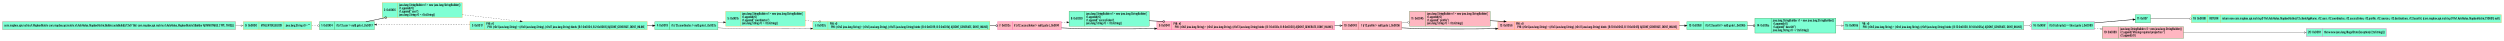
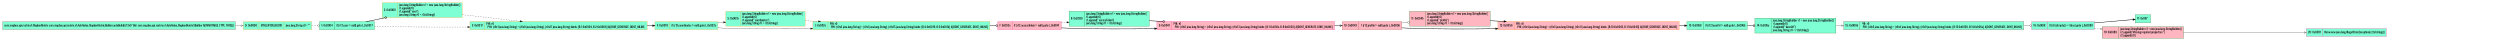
  digraph {
    fontname=Oswald
    rankdir=LR
    node [color=darkgreen fillcolor=aquamarine fontname=Oswald shape=record style=filled]
    edge [arrowhead=normal fontname=Oswald style=bold]
    n1 [color=darkorange label="{0\:\ 0x0000|MTH_ENTER_BLOCK\l|java.lang.String r0 = \"\"\l}"]
    n2 [label="{1\:\ 0x0004|if (r12.user != null) goto L_0x0017\l}"]
    n3 [color=darkorange label="{2\:\ 0x0006|java.lang.StringBuilder r1 = new java.lang.StringBuilder()\lr1.append(r0)\lr1.append(\" user\")\ljava.lang.String r0 = r1.toString()\l}"]
    n4 [color=darkorange label="{3\:\ 0x0017|PHI: r0 \l  PHI: (r0v1 java.lang.String) = (r0v0 java.lang.String), (r0v17 java.lang.String) binds: [B:1:0x0004, B:2:0x0006] A[DONT_GENERATE, DONT_INLINE]\l}"]
-   n5 [label="{4\:\ 0x0019|if (r12.coordinates != null) goto L_0x002c\l}"]
+   n5 [color=darkorange label="{4\:\ 0x0019|if (r12.coordinates != null) goto L_0x002c\l}"]
    n6 [color=darkorange label="{5\:\ 0x001b|java.lang.StringBuilder r1 = new java.lang.StringBuilder()\lr1.append(r0)\lr1.append(\" coordinates\")\ljava.lang.String r0 = r1.toString()\l}"]
    n7 [color=darkorange label="{6\:\ 0x002c|PHI: r0 \l  PHI: (r0v2 java.lang.String) = (r0v1 java.lang.String), (r0v15 java.lang.String) binds: [B:4:0x0019, B:5:0x001b] A[DONT_GENERATE, DONT_INLINE]\l}"]
    n8 [color=deeppink fillcolor=lightpink label="{7\:\ 0x002e|if (r12.accessToken != null) goto L_0x0041\l}"]
    n9 [label="{8\:\ 0x0030|java.lang.StringBuilder r1 = new java.lang.StringBuilder()\lr1.append(r0)\lr1.append(\" accessToken\")\ljava.lang.String r0 = r1.toString()\l}"]
    n10 [color=deeppink fillcolor=lightpink label="{9\:\ 0x0041|PHI: r0 \l  PHI: (r0v3 java.lang.String) = (r0v2 java.lang.String), (r0v13 java.lang.String) binds: [B:7:0x002e, B:8:0x0030] A[DONT_GENERATE, DONT_INLINE]\l}"]
    n11 [color=brown fillcolor=lightpink label="{10\:\ 0x0043|if (r12.profile != null) goto L_0x0056\l}"]
    n12 [fillcolor=lightpink label="{11\:\ 0x0045|java.lang.StringBuilder r1 = new java.lang.StringBuilder()\lr1.append(r0)\lr1.append(\" profile\")\ljava.lang.String r0 = r1.toString()\l}"]
    n13 [color=darkorange fillcolor=lightpink label="{12\:\ 0x0056|PHI: r0 \l  PHI: (r0v4 java.lang.String) = (r0v3 java.lang.String), (r0v11 java.lang.String) binds: [B:10:0x0043, B:11:0x0045] A[DONT_GENERATE, DONT_INLINE]\l}"]
    n14 [label="{13\:\ 0x0058|if (r12.baseUrl != null) goto L_0x006b\l}"]
    n15 [label="{14\:\ 0x005a|java.lang.StringBuilder r1 = new java.lang.StringBuilder()\lr1.append(r0)\lr1.append(\" baseUrl\")\ljava.lang.String r0 = r1.toString()\l}"]
    n16 [color=brown label="{15\:\ 0x006b|PHI: r0 \l  PHI: (r0v5 java.lang.String) = (r0v4 java.lang.String), (r0v9 java.lang.String) binds: [B:13:0x0058, B:14:0x005a] A[DONT_GENERATE, DONT_INLINE]\l}"]
    n17 [color=deeppink label="{16\:\ 0x006f|if (r0.isEmpty() == false) goto L_0x0089\l}"]
    n18 [label="{17\:\ 0x0071}"]
    n19 [fillcolor=lightpink label="{19\:\ 0x0089|java.lang.StringBuilder r2 = new java.lang.StringBuilder()\lr2.append(\"Missing required properties:\")\lr2.append(r0)\l}"]
-   n20 [color=darkorange label="{18\:\ 0x0088|RETURN\l|return new com.mapbox.api.matrix.p011v1.AutoValue_MapboxMatrix(r12.clientAppName, r12.user, r12.coordinates, r12.accessToken, r12.profile, r12.sources, r12.destinations, r12.baseUrl, (com.mapbox.api.matrix.p011v1.AutoValue_MapboxMatrix.C10691) null)\l}"]
    n21 [color=deeppink label="{20\:\ 0x009f|throw new java.lang.IllegalStateException(r2.toString())\l}"]
    n22 [color=brown label="{com.mapbox.api.matrix.v1.MapboxMatrix com.mapbox.api.matrix.v1.AutoValue_MapboxMatrix.Builder.autoBuild((r12v0 'this' com.mapbox.api.matrix.v1.AutoValue_MapboxMatrix$Builder A[IMMUTABLE_TYPE, THIS])) }"]
    n1 -> n2 [arrowhead=odot style=dashed]
    n2 -> n3 [arrowhead=odot]
-   n4 -> n2 [style=dashed]
+   n2 -> n4 [style=dashed]
    n3 -> n4 [style=dashed]
    n4 -> n5
    n5 -> n6 [style=solid]
    n5 -> n7 [style=solid]
-   n6 -> n7 [arrowhead=odot style=dashed]
+   n6 -> n7 [style=dashed]
    n7 -> n8 [arrowhead=odot]
    n8 -> n9 [style=dashed]
    n8 -> n10
    n9 -> n10 [arrowhead=odot]
    n10 -> n11 [arrowhead=onormal]
    n11 -> n12 [arrowhead=odot style=solid]
    n11 -> n13
    n12 -> n13
    n13 -> n14
    n14 -> n15 [arrowhead=odot]
    n15 -> n16 [arrowhead=onormal style=solid]
    n16 -> n17 [arrowhead=odot style=solid]
    n17 -> n18
    n17 -> n19 [arrowhead=odot style=dashed]
-   n18 -> n20 [arrowhead=odot style=solid]
    n19 -> n21 [arrowhead=onormal style=solid]
    n22 -> n1 [arrowhead=onormal style=solid]
  }
